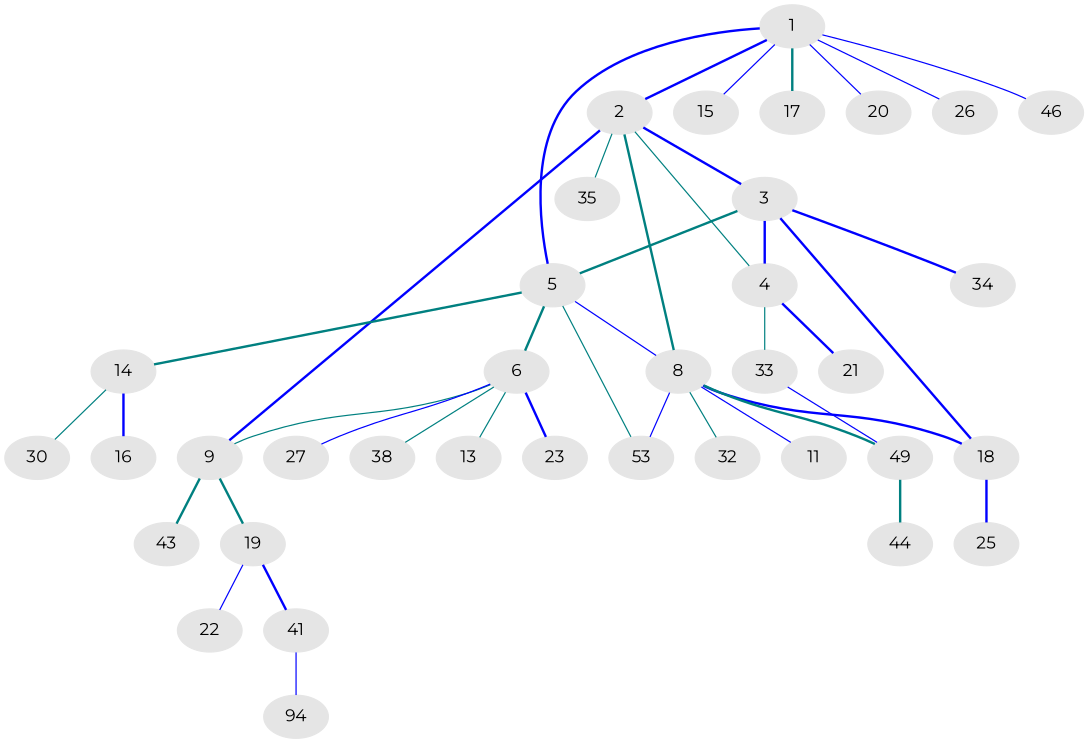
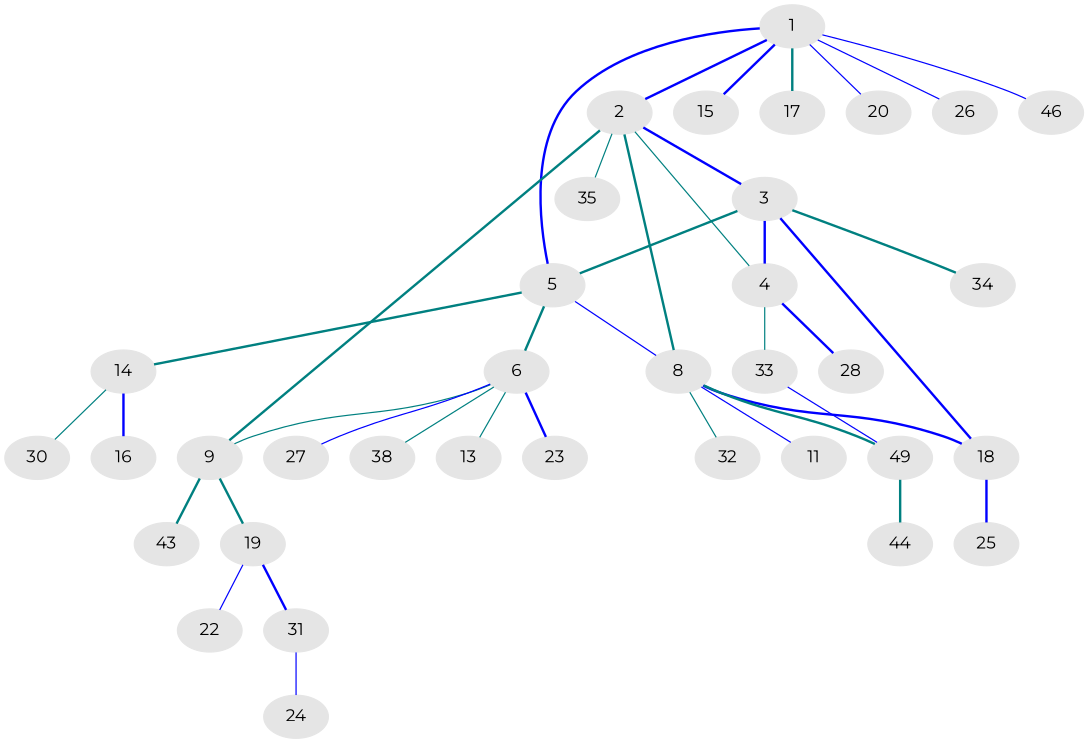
  graph {
    fontname=Montserrat
    node [color=gray90 fontname=Montserrat style=filled]
    edge [color=blue fontname=Montserrat style=bold]
    1 [super="+12"]
    2 [super="+7"]
    5
    15
    17
    20 [super="+28"]
    26
    46
    3
    4
    8
    9
    35
    6
    14
-   53
    18 [super="+41"]
    34 [super="+36+42"]
-   21
+   21 [label=28]
    33
    11 [super="+47+54+45"]
    32
    49
    19 [super="+29+37+51"]
    43
    25
    13
    23
    27
    38 [super="+52+40"]
    16
    30
    44
    22
-   31 [label=41]
-   24 [label=94]
+   31
+   24
    1 -- 2
    1 -- 5
-   1 -- 15 [style=solid]
+   1 -- 15
    1 -- 17 [color=teal]
    1 -- 20 [style=solid]
    1 -- 26 [style=solid]
    1 -- 46 [style=solid]
    2 -- 3 [weight=2]
    2 -- 4 [color=teal style=solid]
    2 -- 8 [color=teal]
-   2 -- 9 [weight=2]
+   2 -- 9 [color=teal weight=2]
    2 -- 35 [color=teal style=solid]
    5 -- 8 [style=solid]
    5 -- 6 [color=teal]
    5 -- 14 [color=teal]
-   5 -- 53 [color=teal style=solid]
    3 -- 5 [color=teal]
    3 -- 4
    3 -- 18
-   3 -- 34
+   3 -- 34 [color=teal]
    4 -- 21
    4 -- 33 [color=teal style=solid]
-   8 -- 53 [style=solid]
    8 -- 18
    8 -- 11 [style=solid]
    8 -- 32 [color=teal style=solid]
    8 -- 49 [color=teal]
    9 -- 19 [color=teal]
    9 -- 43 [color=teal]
    6 -- 9 [color=teal style=solid]
    6 -- 13 [color=teal style=solid]
    6 -- 23
    6 -- 27 [style=solid]
    6 -- 38 [color=teal style=solid]
    14 -- 16
    14 -- 30 [color=teal style=solid]
    18 -- 25
    33 -- 49 [style=solid]
    49 -- 44 [color=teal]
    19 -- 22 [style=solid]
    19 -- 31
    31 -- 24 [style=solid]
  }
